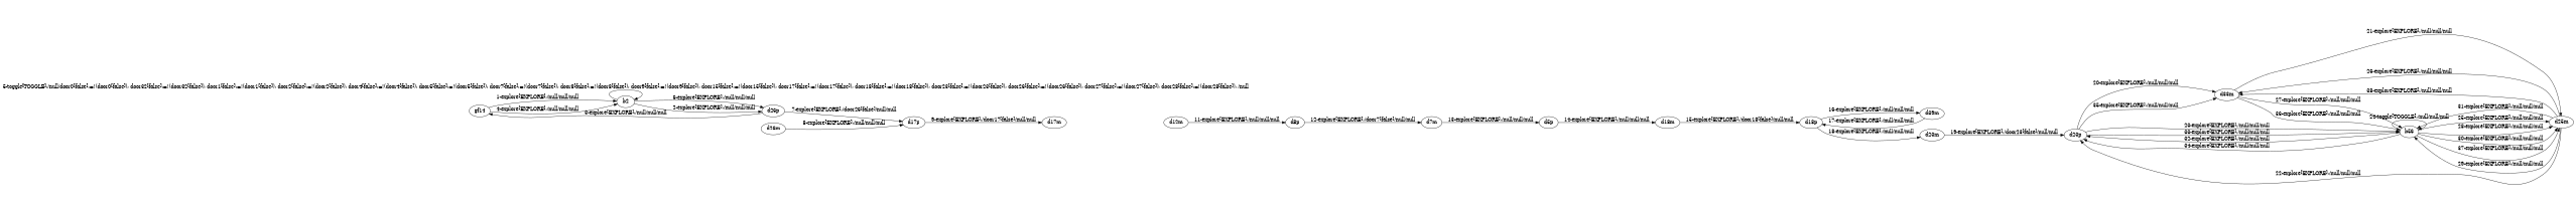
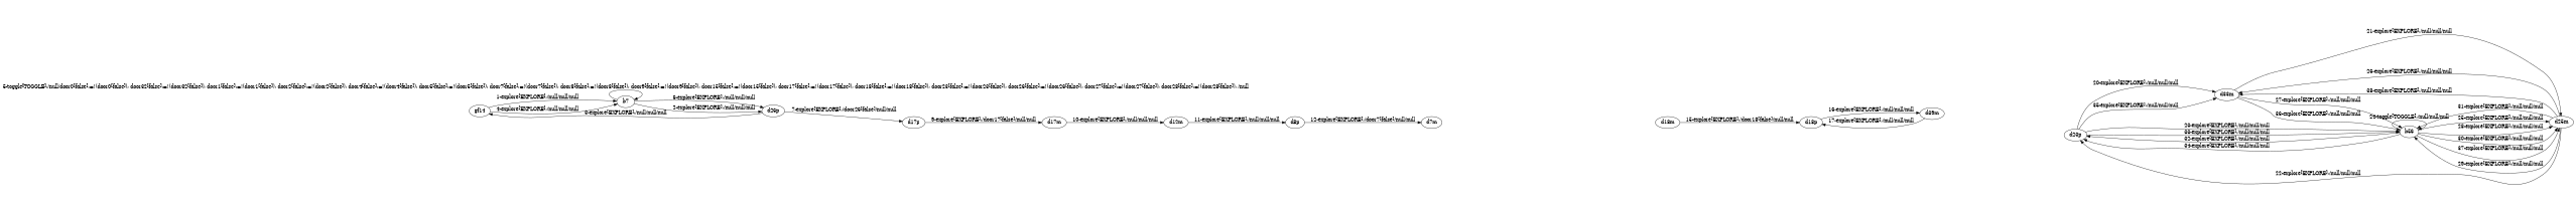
  digraph {
    rankdir=LR
    gf14
-   b2
+   b2 [label=b7]
    d26p
    d17p
-   d26m
    d17m
    d12m
    n8 [label=d8p]
    d7m
-   d5p
    d18m
    d18p
    d39m
-   d23m
    d23p
    d33m
    b56
    d25m
    gf14 -> b2 [label="1-explore[EXPLORE];/null/null/null"]
    gf14 -> b2 [label="4-explore[EXPLORE];/null/null/null"]
    b2 -> b2 [label="5-toggle[TOGGLE];/null/door0[false]:=!(door0[false]); door32[false]:=!(door32[false]); door1[false]:=!(door1[false]); door2[false]:=!(door2[false]); door4[false]:=!(door4[false]); door5[false]:=!(door5[false]); door7[false]:=!(door7[false]); door8[false]:=!(door8[false]); door9[false]:=!(door9[false]); door15[false]:=!(door15[false]); door17[false]:=!(door17[false]); door18[false]:=!(door18[false]); door23[false]:=!(door23[false]); door26[false]:=!(door26[false]); door27[false]:=!(door27[false]); door28[false]:=!(door28[false]); /null"]
    b2 -> d26p [label="2-explore[EXPLORE];/null/null/null"]
    b2 -> d26p [label="6-explore[EXPLORE];/null/null/null"]
    d26p -> gf14 [label="3-explore[EXPLORE];/null/null/null"]
    d26p -> d17p [label="7-explore[EXPLORE];/door26[false]/null/null"]
    d17p -> d17m [label="9-explore[EXPLORE];/door17[false]/null/null"]
-   d26m -> d17p [label="8-explore[EXPLORE];/null/null/null"]
+   d17m -> d12m [label="10-explore[EXPLORE];/null/null/null"]
    d12m -> n8 [label="11-explore[EXPLORE];/null/null/null"]
    n8 -> d7m [label="12-explore[EXPLORE];/door7[false]/null/null"]
-   d7m -> d5p [label="13-explore[EXPLORE];/null/null/null"]
-   d5p -> d18m [label="14-explore[EXPLORE];/null/null/null"]
    d18m -> d18p [label="15-explore[EXPLORE];/door18[false]/null/null"]
    d18p -> d39m [label="16-explore[EXPLORE];/null/null/null"]
-   d18p -> d23m [label="18-explore[EXPLORE];/null/null/null"]
    d39m -> d18p [label="17-explore[EXPLORE];/null/null/null"]
-   d23m -> d23p [label="19-explore[EXPLORE];/door23[false]/null/null"]
    d23p -> d33m [label="20-explore[EXPLORE];/null/null/null"]
    d23p -> d33m [label="35-explore[EXPLORE];/null/null/null"]
    d23p -> b56 [label="23-explore[EXPLORE];/null/null/null"]
    d23p -> b56 [label="33-explore[EXPLORE];/null/null/null"]
    d33m -> b56 [label="27-explore[EXPLORE];/null/null/null"]
    d33m -> b56 [label="36-explore[EXPLORE];/null/null/null"]
    d33m -> d25m [label="21-explore[EXPLORE];/null/null/null"]
    b56 -> d23p [label="32-explore[EXPLORE];/null/null/null"]
    b56 -> d23p [label="34-explore[EXPLORE];/null/null/null"]
    b56 -> b56 [label="24-toggle[TOGGLE];/null/null/null"]
    b56 -> d25m [label="25-explore[EXPLORE];/null/null/null"]
    b56 -> d25m [label="28-explore[EXPLORE];/null/null/null"]
    b56 -> d25m [label="30-explore[EXPLORE];/null/null/null"]
    b56 -> d25m [label="37-explore[EXPLORE];/null/null/null"]
    d25m -> d23p [label="22-explore[EXPLORE];/null/null/null"]
    d25m -> d33m [label="26-explore[EXPLORE];/null/null/null"]
    d25m -> d33m [label="38-explore[EXPLORE];/null/null/null"]
    d25m -> b56 [label="29-explore[EXPLORE];/null/null/null"]
    d25m -> b56 [label="31-explore[EXPLORE];/null/null/null"]
  }
